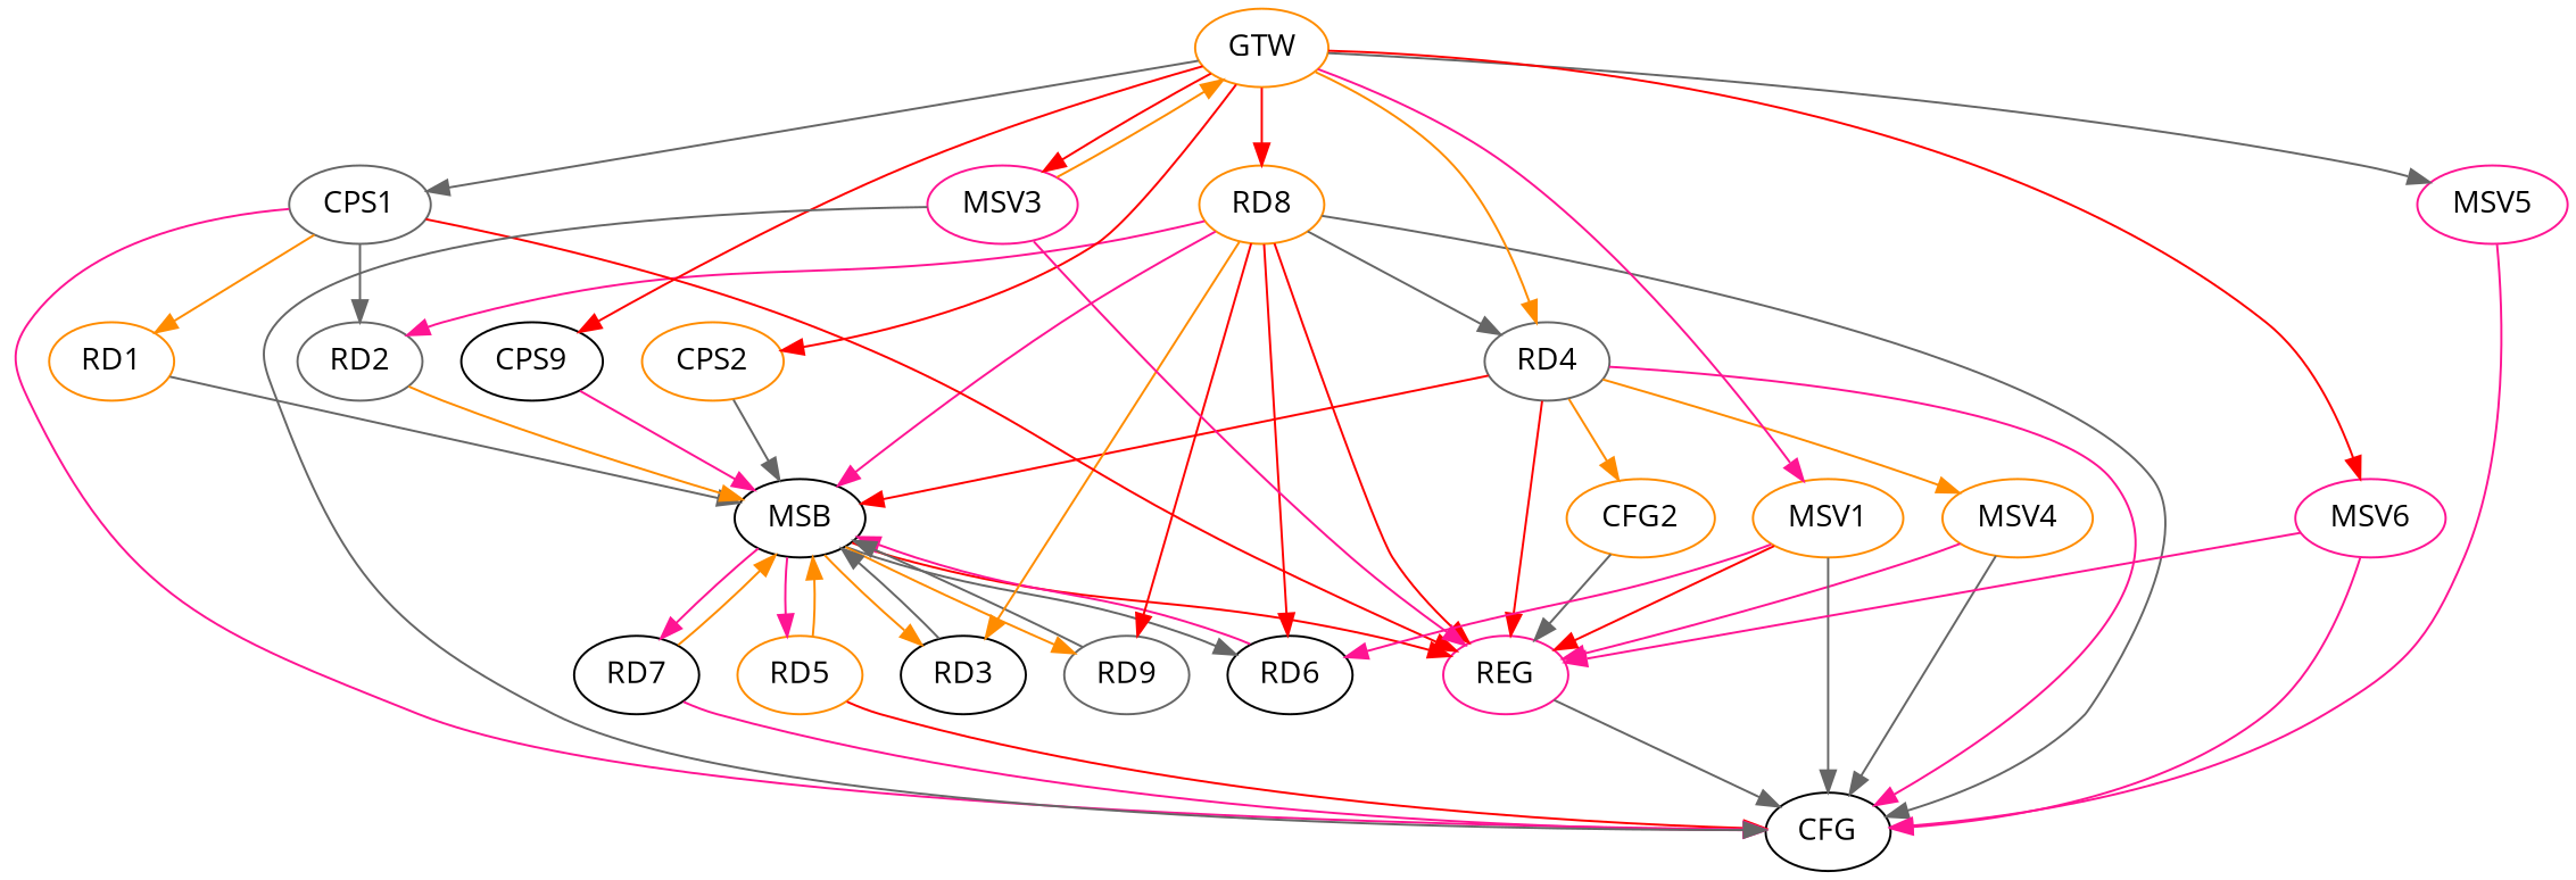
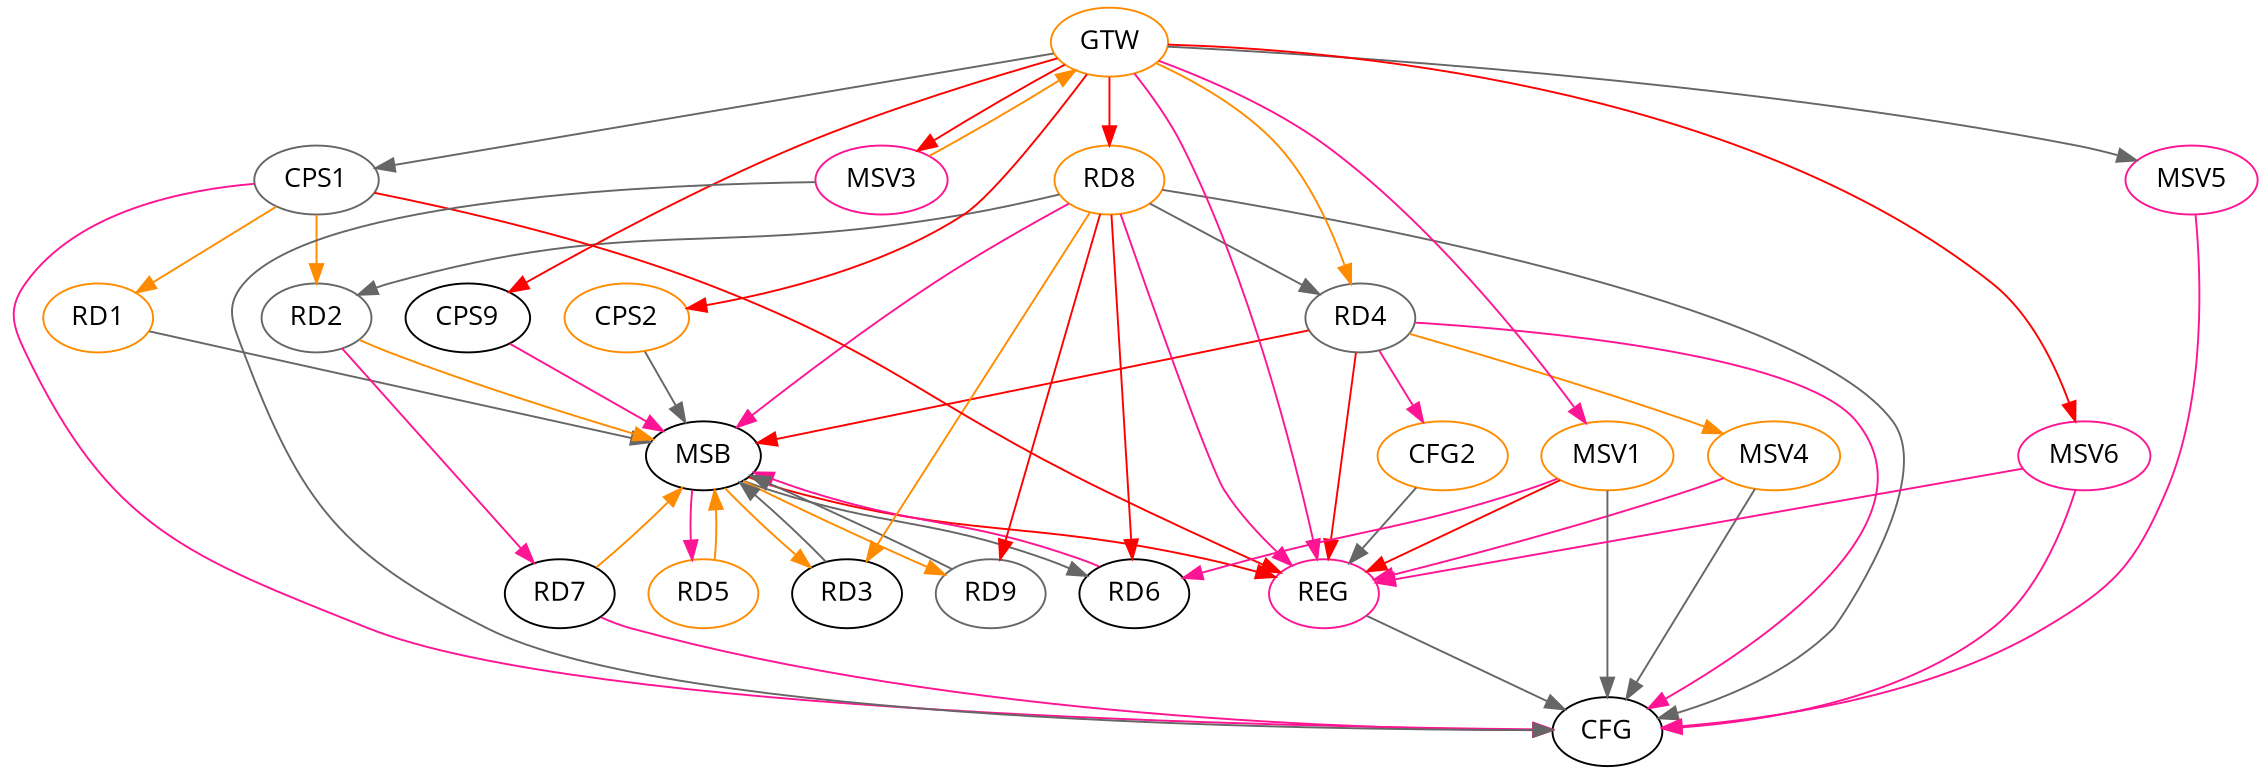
  strict digraph {
    fontname="Open Sans"
    node [color=darkorange fontname="Open Sans"]
    edge [color=deeppink fontname="Open Sans"]
    n1 [label=RD1]
    n2 [color=black label=MSB]
    n3 [color=black label=RD3]
    n4 [label=RD5]
    n5 [color=black label=RD6]
    n6 [color=black label=RD7]
    n7 [color=gray40 label=RD9]
    n8 [color=deeppink label=REG]
    n9 [color=gray40 label=RD2]
    n10 [color=gray40 label=RD4]
    n11 [color=black label=CFG]
    n12 [label=CFG2]
    n13 [label=MSV4]
    n14 [label=RD8]
    n15 [color=gray40 label=CPS1]
    n16 [label=CPS2]
    n17 [color=black label=CPS9]
    n18 [label=GTW]
    n19 [label=MSV1]
    n20 [color=deeppink label=MSV3]
    n21 [color=deeppink label=MSV5]
    n22 [color=deeppink label=MSV6]
    n1 -> n2 [color=gray40]
    n2 -> n3 [color=darkorange]
    n2 -> n4
    n2 -> n5 [color=gray40]
-   n2 -> n6
+   n9 -> n6
    n2 -> n7 [color=darkorange]
    n2 -> n8 [color=red]
    n3 -> n2 [color=gray40]
    n4 -> n2 [color=darkorange]
-   n4 -> n11 [color=red]
    n5 -> n2
    n6 -> n2 [color=darkorange]
    n6 -> n11
    n7 -> n2 [color=gray40]
    n8 -> n11 [color=gray40]
    n9 -> n2 [color=darkorange]
    n10 -> n2 [color=red]
    n10 -> n8 [color=red]
    n10 -> n11
-   n10 -> n12 [color=darkorange]
+   n10 -> n12
    n10 -> n13 [color=darkorange]
    n12 -> n8 [color=gray40]
    n13 -> n8
    n13 -> n11 [color=gray40]
    n14 -> n2
    n14 -> n3 [color=darkorange]
    n14 -> n5 [color=red]
    n14 -> n7 [color=red]
-   n14 -> n8 [color=red]
-   n14 -> n9
+   n14 -> n8
+   n14 -> n9 [color=gray40]
    n14 -> n10 [color=gray40]
    n14 -> n11 [color=gray40]
    n15 -> n1 [color=darkorange]
    n15 -> n8 [color=red]
-   n15 -> n9 [color=gray40]
+   n15 -> n9 [color=darkorange]
    n15 -> n11
    n16 -> n2 [color=gray40]
    n17 -> n2
    n18 -> n10 [color=darkorange]
    n18 -> n14 [color=red]
    n18 -> n15 [color=gray40]
    n18 -> n16 [color=red]
    n18 -> n17 [color=red]
    n18 -> n19
    n18 -> n20 [color=red]
    n18 -> n21 [color=gray40]
    n18 -> n22 [color=red]
    n19 -> n5
    n19 -> n8 [color=red]
    n19 -> n11 [color=gray40]
-   n20 -> n8
+   n18 -> n8
    n20 -> n11 [color=gray40]
    n20 -> n18 [color=darkorange]
    n21 -> n11
    n22 -> n8
    n22 -> n11
  }
